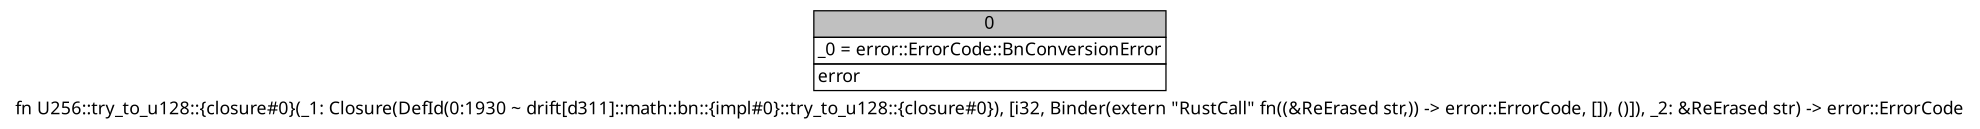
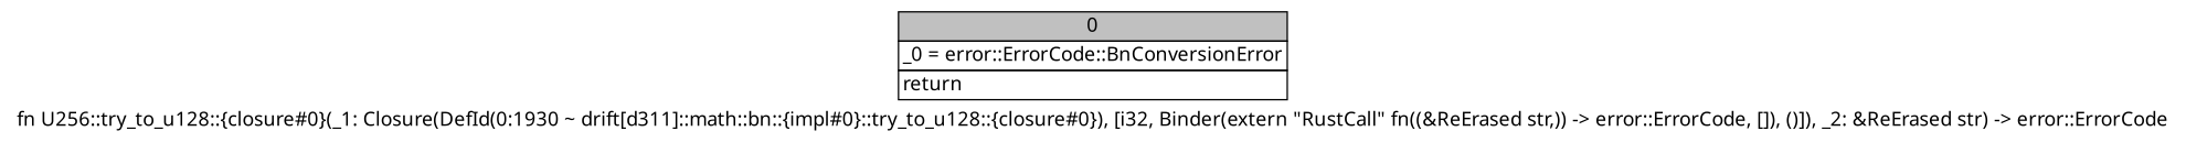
  digraph {
    fontname="Noto Sans"
    label=<fn U256::try_to_u128::{closure#0}(_1: Closure(DefId(0:1930 ~ drift[d311]::math::bn::{impl#0}::try_to_u128::{closure#0}), [i32, Binder(extern &quot;RustCall&quot; fn((&amp;ReErased str,)) -&gt; error::ErrorCode, []), ()]), _2: &amp;ReErased str) -&gt; error::ErrorCode<br align="left"/>>
-   n1 [fontname="Noto Sans" label=<<table border="0" cellborder="1" cellspacing="0"><tr><td bgcolor="gray" align="center" colspan="1">0</td></tr><tr><td align="left" balign="left">_0 = error::ErrorCode::BnConversionError<br/></td></tr><tr><td align="left">error</td></tr></table>> shape=none]
+   n1 [fontname="Noto Sans" label=<<table border="0" cellborder="1" cellspacing="0"><tr><td bgcolor="gray" align="center" colspan="1">0</td></tr><tr><td align="left" balign="left">_0 = error::ErrorCode::BnConversionError<br/></td></tr><tr><td align="left">return</td></tr></table>> shape=none]
  }
